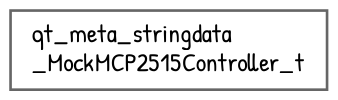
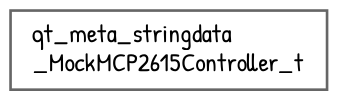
  digraph {
    rankdir=LR
    fontname="Patrick Hand"
-   n1 [color=grey40 fillcolor=white fontname="Patrick Hand" fontsize=10 height=0.2 label="qt_meta_stringdata\l_MockMCP2515Controller_t" shape=box style=filled width=0.4]
+   n1 [color=grey40 fillcolor=white fontname="Patrick Hand" fontsize=10 height=0.2 label="qt_meta_stringdata\l_MockMCP2615Controller_t" shape=box style=filled width=0.4]
  }
